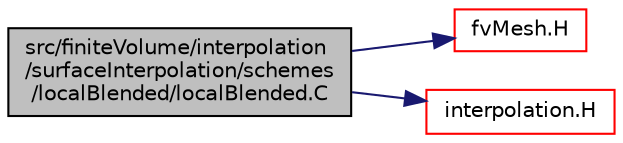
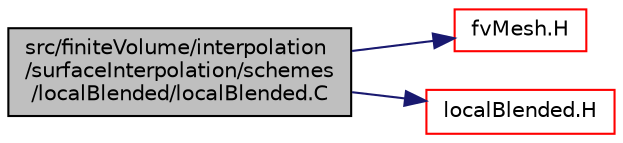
  digraph {
    rankdir=LR
    node [color=red fontname=Helvetica fontsize=10 shape=record]
    edge [color=midnightblue fontname=Helvetica fontsize=10 labelfontname=Helvetica labelfontsize=10 style=solid]
    n1 [color=black fillcolor=grey75 fontcolor=black height=0.2 label="src/finiteVolume/interpolation\l/surfaceInterpolation/schemes\l/localBlended/localBlended.C" style=filled width=0.4]
    n2 [height=0.2 label="fvMesh.H" width=0.4]
-   n3 [height=0.2 label="interpolation.H" width=0.4]
+   n3 [height=0.2 label="localBlended.H" width=0.4]
    n1 -> n2
    n1 -> n3
  }
